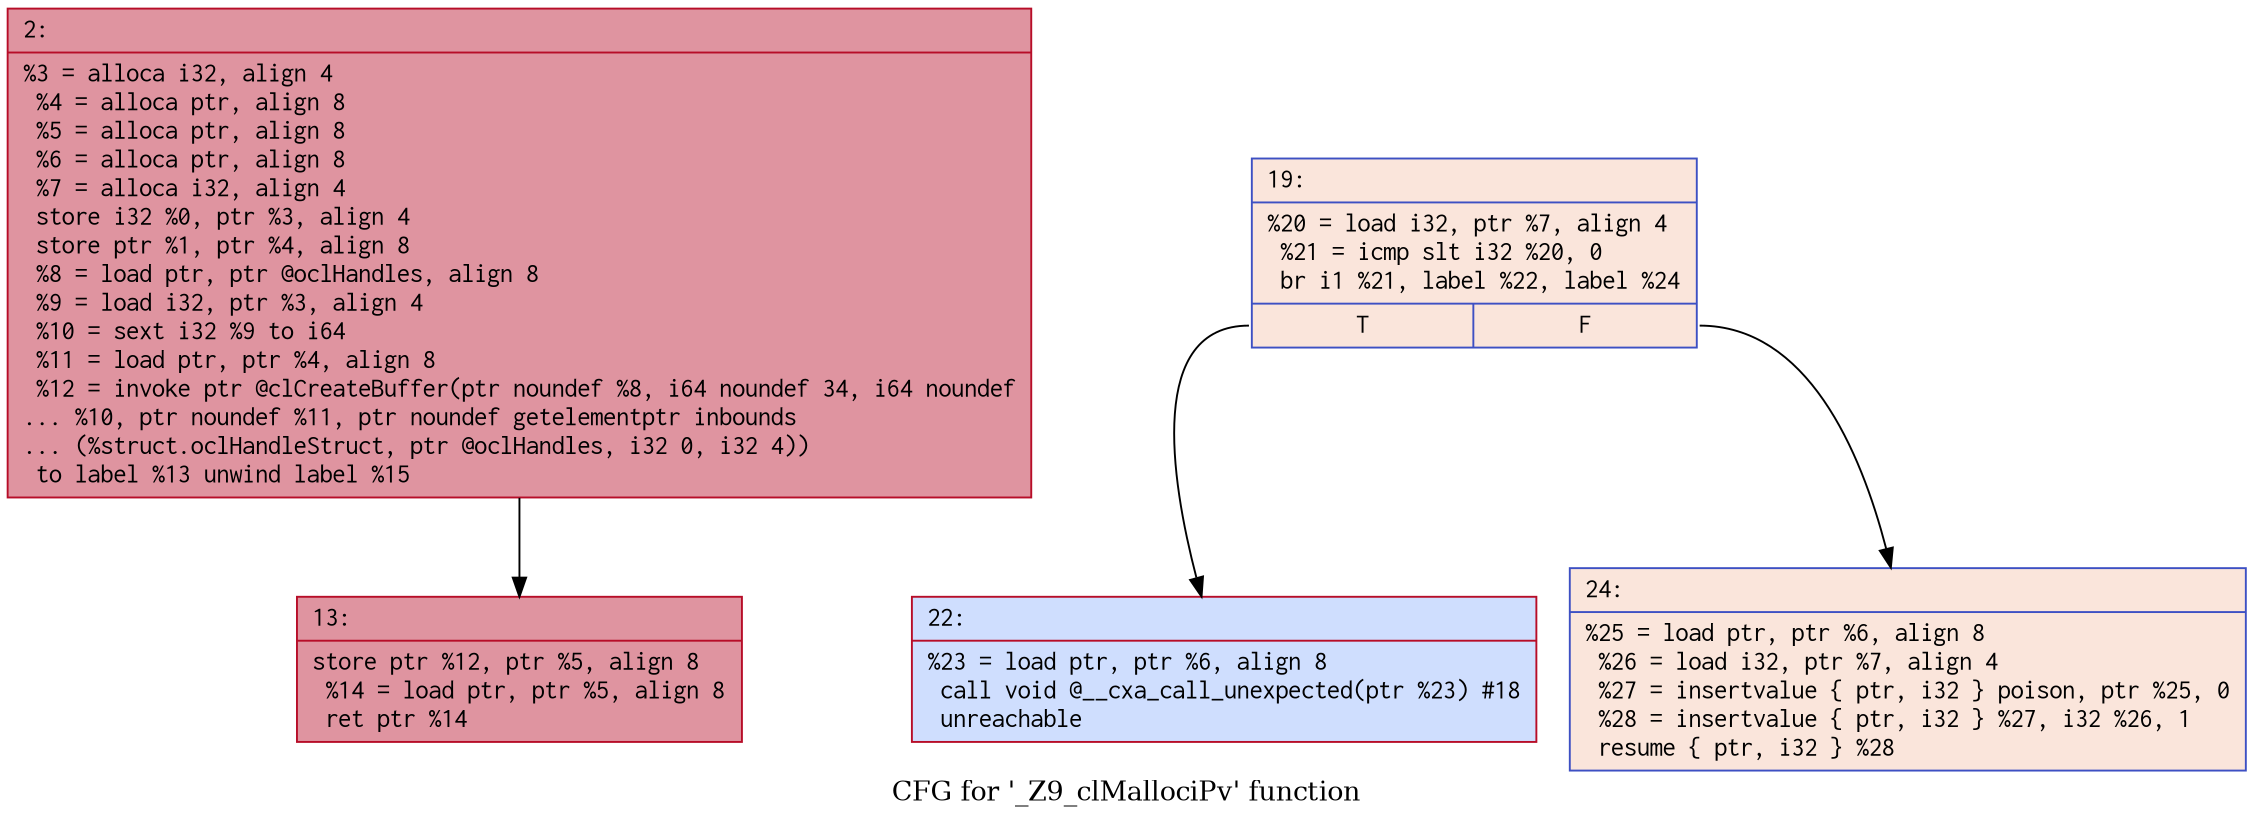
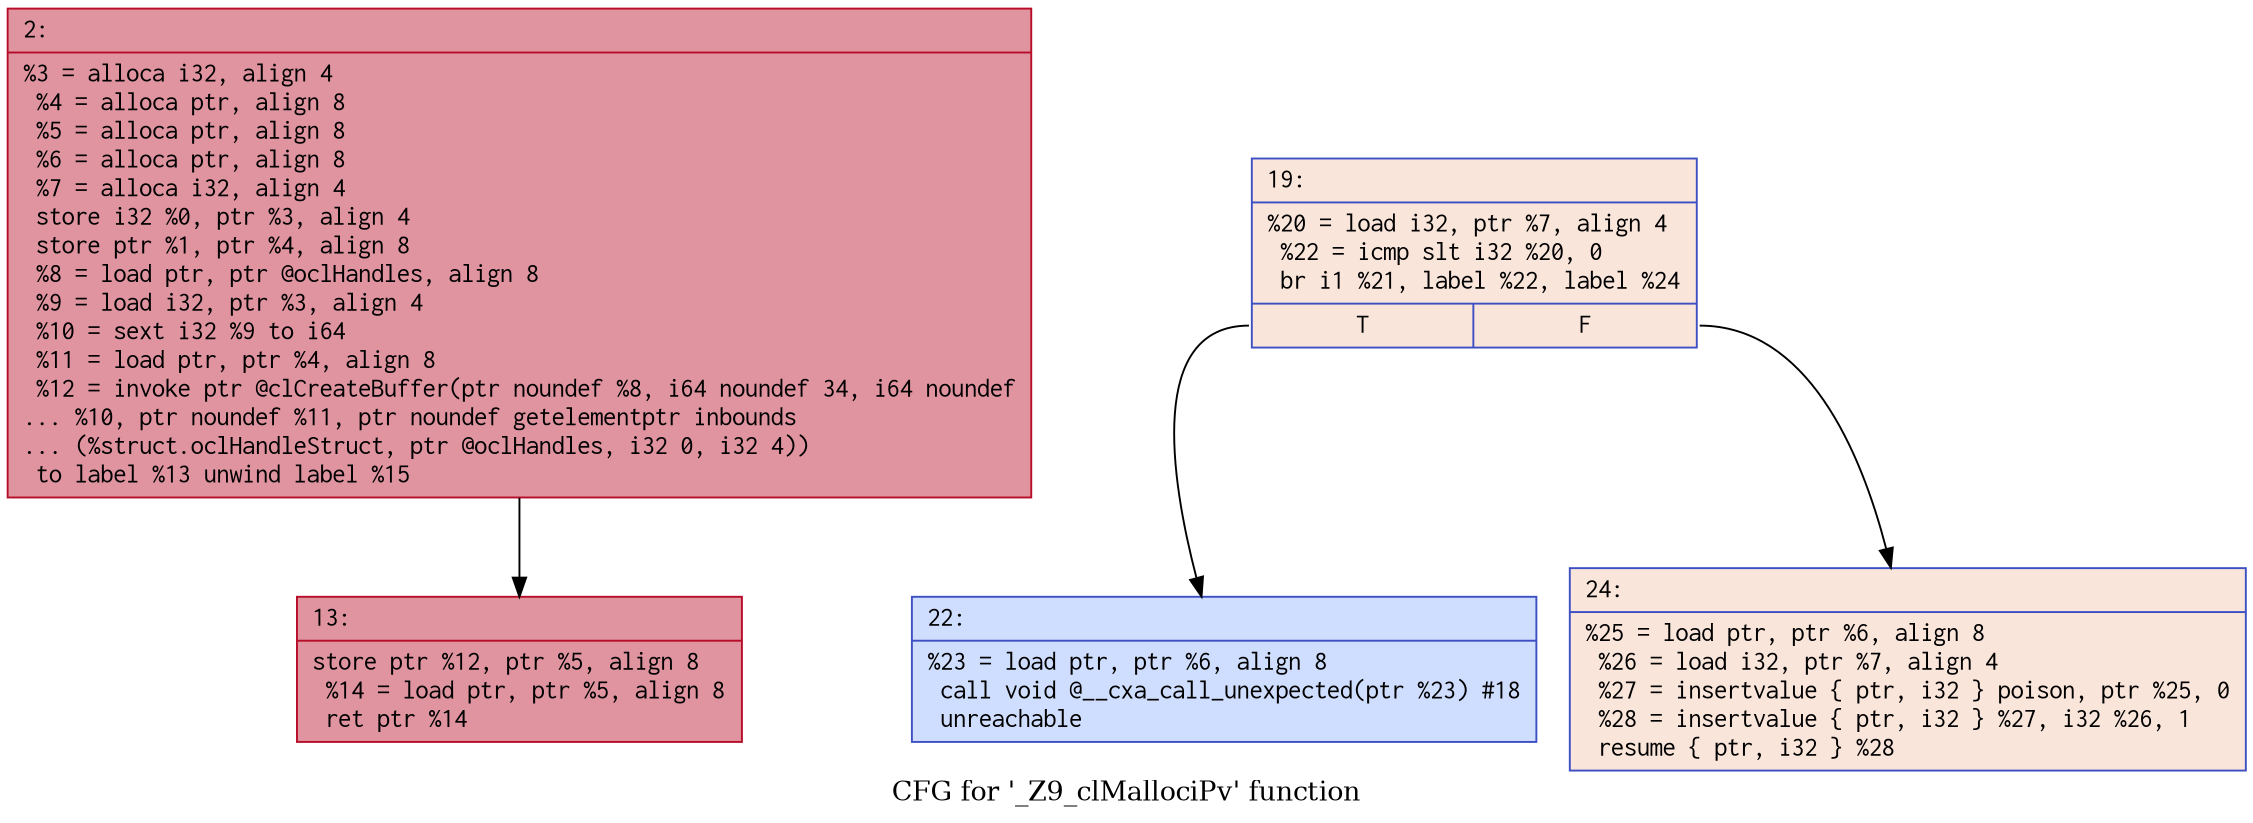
  digraph {
    label="CFG for '_Z9_clMallociPv' function"
    node [color="#3d50c3ff" fillcolor="#b70d2870" fontname=Courier shape=record style=filled]
    n1 [color="#b70d28ff" label="{2:\l|  %3 = alloca i32, align 4\l  %4 = alloca ptr, align 8\l  %5 = alloca ptr, align 8\l  %6 = alloca ptr, align 8\l  %7 = alloca i32, align 4\l  store i32 %0, ptr %3, align 4\l  store ptr %1, ptr %4, align 8\l  %8 = load ptr, ptr @oclHandles, align 8\l  %9 = load i32, ptr %3, align 4\l  %10 = sext i32 %9 to i64\l  %11 = load ptr, ptr %4, align 8\l  %12 = invoke ptr @clCreateBuffer(ptr noundef %8, i64 noundef 34, i64 noundef\l... %10, ptr noundef %11, ptr noundef getelementptr inbounds\l... (%struct.oclHandleStruct, ptr @oclHandles, i32 0, i32 4))\l          to label %13 unwind label %15\l}"]
    n2 [color="#b70d28ff" label="{13:\l|  store ptr %12, ptr %5, align 8\l  %14 = load ptr, ptr %5, align 8\l  ret ptr %14\l}"]
-   n3 [fillcolor="#f4c5ad70" label="{19:\l|  %20 = load i32, ptr %7, align 4\l  %21 = icmp slt i32 %20, 0\l  br i1 %21, label %22, label %24\l|{<s0>T|<s1>F}}"]
-   n4 [color="#b70d28ff" fillcolor="#93b5fe70" label="{22:\l|  %23 = load ptr, ptr %6, align 8\l  call void @__cxa_call_unexpected(ptr %23) #18\l  unreachable\l}"]
+   n3 [fillcolor="#f4c5ad70" label="{19:\l|  %20 = load i32, ptr %7, align 4\l  %22 = icmp slt i32 %20, 0\l  br i1 %21, label %22, label %24\l|{<s0>T|<s1>F}}"]
+   n4 [fillcolor="#93b5fe70" label="{22:\l|  %23 = load ptr, ptr %6, align 8\l  call void @__cxa_call_unexpected(ptr %23) #18\l  unreachable\l}"]
    n5 [fillcolor="#f4c5ad70" label="{24:\l|  %25 = load ptr, ptr %6, align 8\l  %26 = load i32, ptr %7, align 4\l  %27 = insertvalue \{ ptr, i32 \} poison, ptr %25, 0\l  %28 = insertvalue \{ ptr, i32 \} %27, i32 %26, 1\l  resume \{ ptr, i32 \} %28\l}"]
    n1 -> n2
    n3 -> n4 [tailport=s0]
    n3 -> n5 [tailport=s1]
  }
